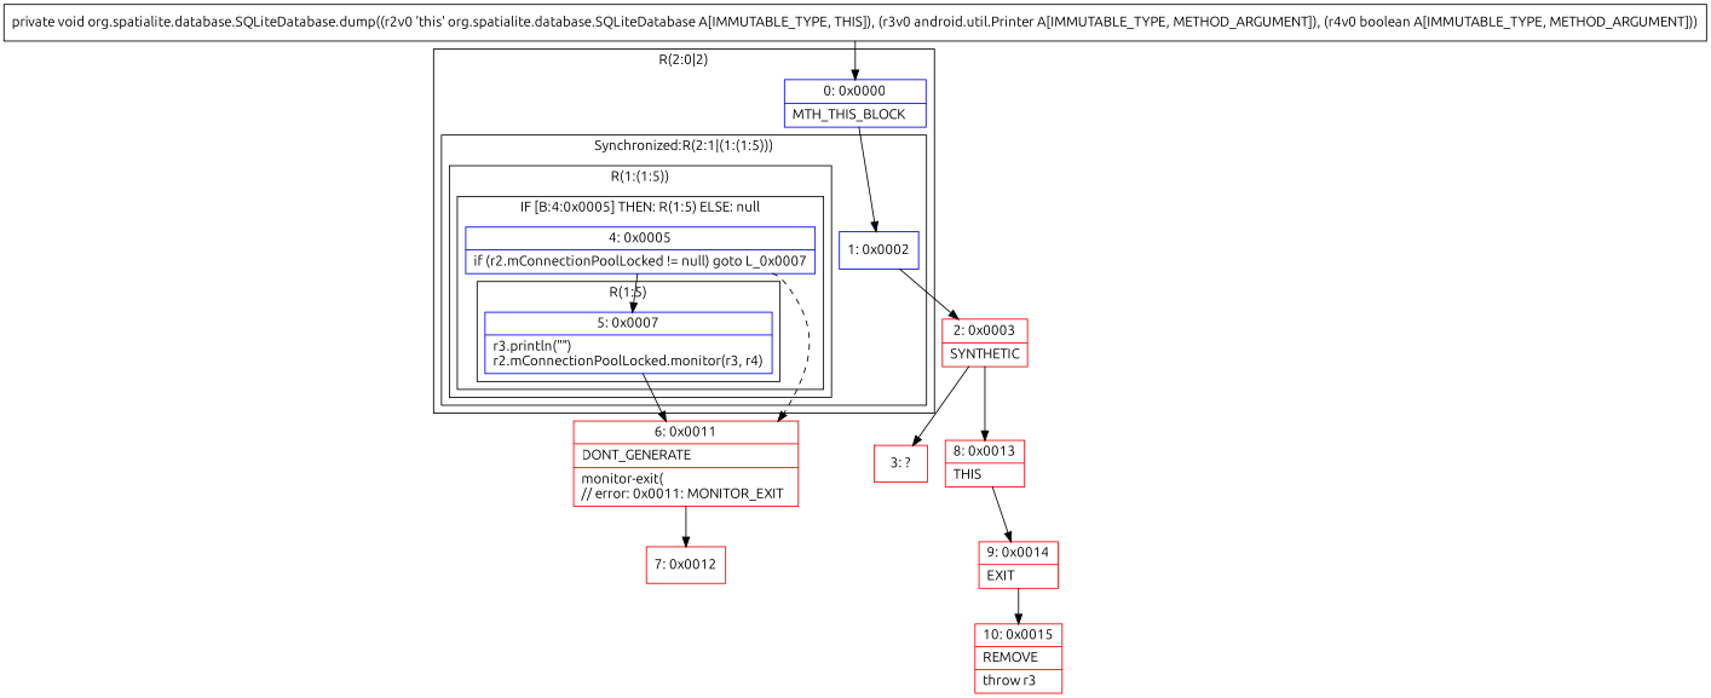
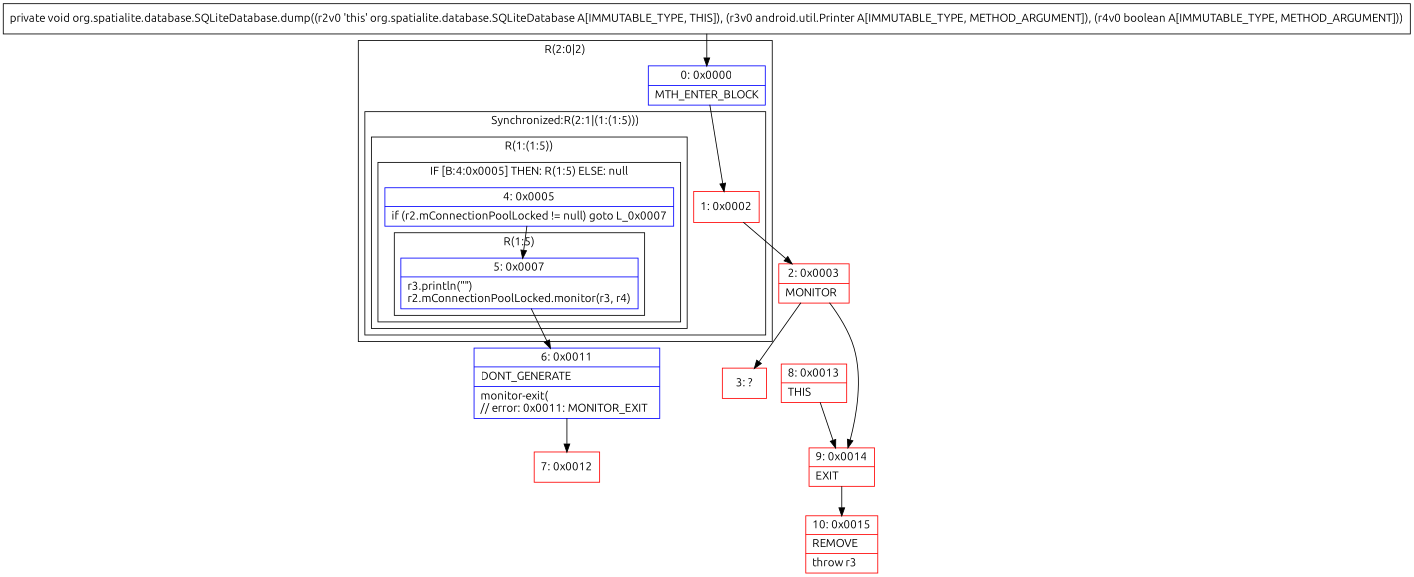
  digraph {
    fontname=Ubuntu
    node [color=red fontname=Ubuntu shape=record]
    edge [fontname=Ubuntu]
    n1 [color=blue label="{5\:\ 0x0007|r3.println(\"\")\lr2.mConnectionPoolLocked.monitor(r3, r4)\l}"]
    n2 [color=blue label="{4\:\ 0x0005|if (r2.mConnectionPoolLocked != null) goto L_0x0007\l}"]
-   n3 [color=blue label="{1\:\ 0x0002}"]
-   n4 [color=blue label="{0\:\ 0x0000|MTH_THIS_BLOCK\l}"]
-   n5 [label="{6\:\ 0x0011|DONT_GENERATE\l|monitor\-exit(\l\/\/ error: 0x0011: MONITOR_EXIT  \l}"]
-   n6 [label="{2\:\ 0x0003|SYNTHETIC\l}"]
+   n3 [label="{1\:\ 0x0002}"]
+   n4 [color=blue label="{0\:\ 0x0000|MTH_ENTER_BLOCK\l}"]
+   n5 [color=blue label="{6\:\ 0x0011|DONT_GENERATE\l|monitor\-exit(\l\/\/ error: 0x0011: MONITOR_EXIT  \l}"]
+   n6 [label="{2\:\ 0x0003|MONITOR\l}"]
    n7 [label="{3\:\ ?}"]
    n8 [label="{8\:\ 0x0013|THIS\l}"]
    n9 [label="{7\:\ 0x0012}"]
    n10 [label="{9\:\ 0x0014|EXIT\l}"]
    n11 [label="{10\:\ 0x0015|REMOVE\l|throw r3\l}"]
    n12 [label="{private void org.spatialite.database.SQLiteDatabase.dump((r2v0 'this' org.spatialite.database.SQLiteDatabase A[IMMUTABLE_TYPE, THIS]), (r3v0 android.util.Printer A[IMMUTABLE_TYPE, METHOD_ARGUMENT]), (r4v0 boolean A[IMMUTABLE_TYPE, METHOD_ARGUMENT])) }" color=""]
    subgraph cluster_1 {
      label="R(2:0|2)"
      n4
      subgraph cluster_2 {
        label="Synchronized:R(2:1|(1:(1:5)))"
        n3
        subgraph cluster_3 {
          label="R(1:(1:5))"
          subgraph cluster_4 {
            label="IF [B:4:0x0005] THEN: R(1:5) ELSE: null"
            n2
            subgraph cluster_5 {
              label="R(1:5)"
              n1
            }
          }
        }
      }
    }
    n1 -> n5
    n2 -> n1
-   n2 -> n5 [style=dashed]
    n3 -> n6
    n4 -> n3
    n5 -> n9
    n6 -> n7
-   n6 -> n8
+   n6 -> n10
    n8 -> n10
    n10 -> n11
    n12 -> n4
  }
